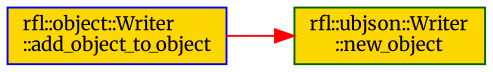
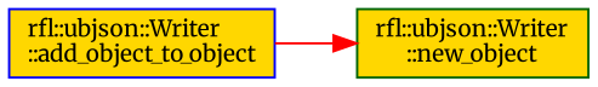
  digraph {
    rankdir=LR
    fontname=Merriweather
    node [fillcolor=gold fontname=Merriweather fontsize=10 shape=box style=filled]
-   n1 [color=blue fontcolor=black height=0.2 label="rfl::object::Writer\l::add_object_to_object" width=0.4]
+   n1 [color=blue fontcolor=black height=0.2 label="rfl::ubjson::Writer\l::add_object_to_object" width=0.4]
    n2 [color=darkgreen height=0.2 label="rfl::ubjson::Writer\l::new_object" width=0.4]
    n1 -> n2 [color=red fontname=Merriweather fontsize=10 labelfontname=Helvetica labelfontsize=10 style=solid]
  }
